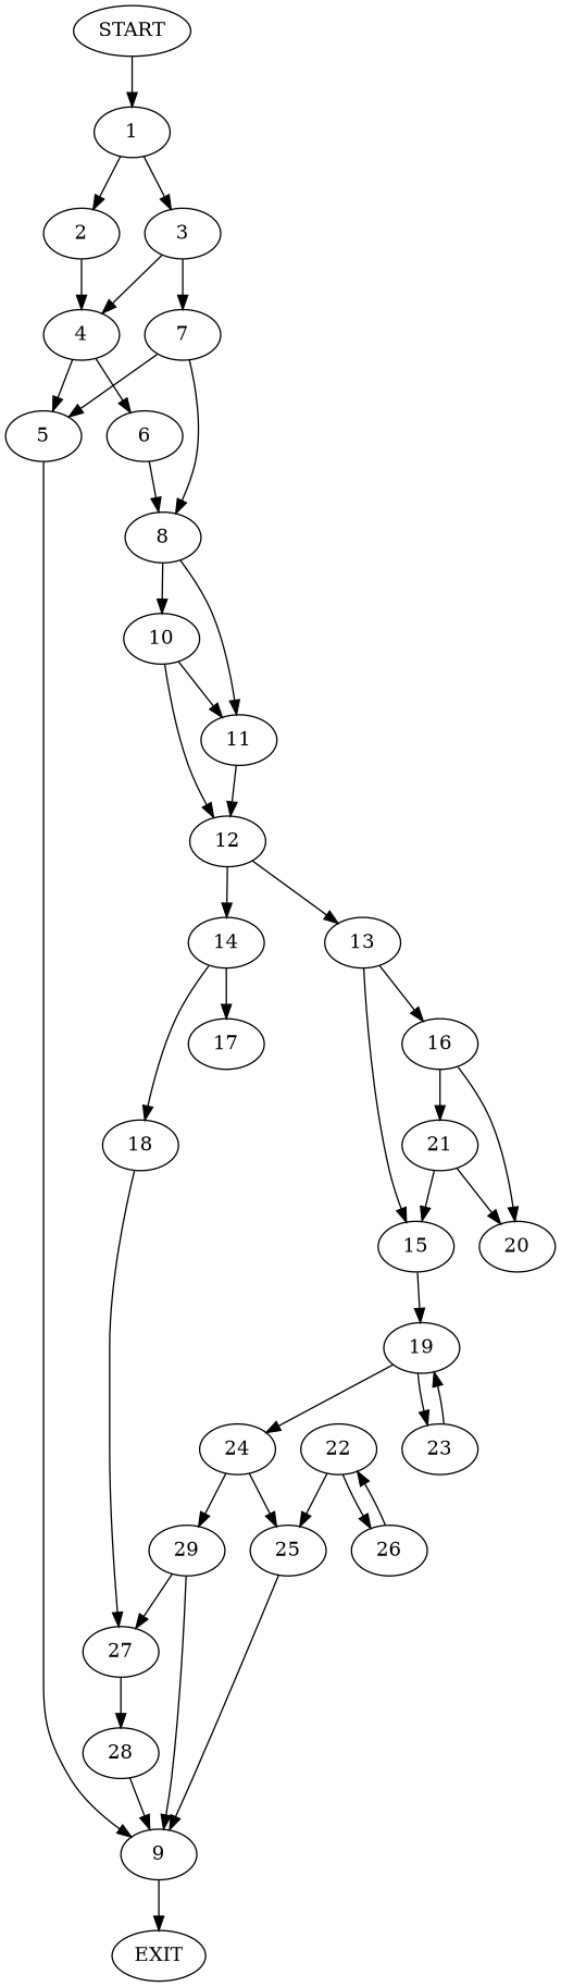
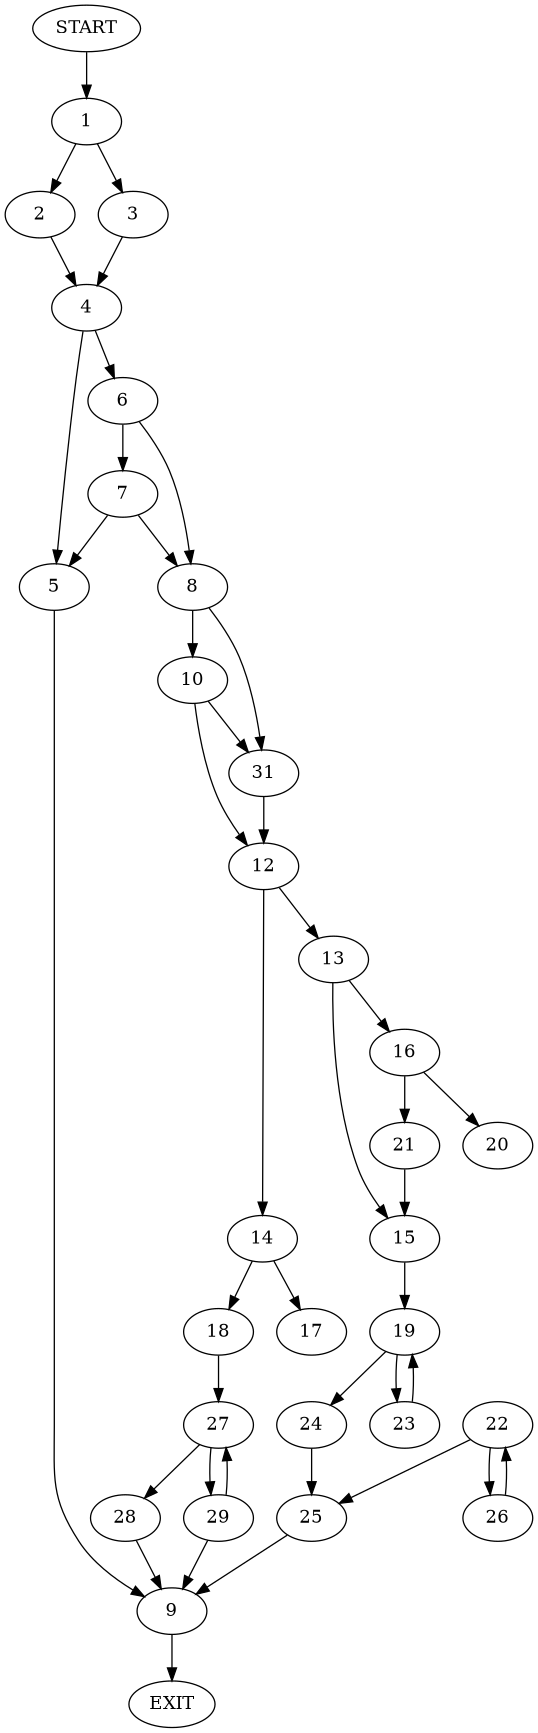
  digraph {
    n1 [label=START]
    1
    2
    3
    n5 [label=EXIT]
    4
    5
    6
    9
    7
    8
    10
-   11
+   11 [label=31]
    12
    13
    14
    15
    16
    17
    18
    19
    20
    21
    27
    23
    24
    28
    29
    25
    22
    26
    n1 -> 1
    1 -> 2
    1 -> 3
    2 -> 4
    3 -> 4
    4 -> 5
    4 -> 6
    5 -> 9
-   3 -> 7
+   6 -> 7
    6 -> 8
    9 -> n5
    7 -> 5
    7 -> 8
    8 -> 10
    8 -> 11
    10 -> 11
    10 -> 12
    11 -> 12
    12 -> 13
    12 -> 14
    13 -> 15
    13 -> 16
    14 -> 17
    14 -> 18
    15 -> 19
    16 -> 20
    16 -> 21
    18 -> 27
    19 -> 23
    19 -> 24
    21 -> 15
-   21 -> 20
    27 -> 28
-   24 -> 29
+   27 -> 29
    23 -> 19
    24 -> 25
    28 -> 9
    29 -> 9
    29 -> 27
    25 -> 9
    22 -> 25
    22 -> 26
    26 -> 22
  }
